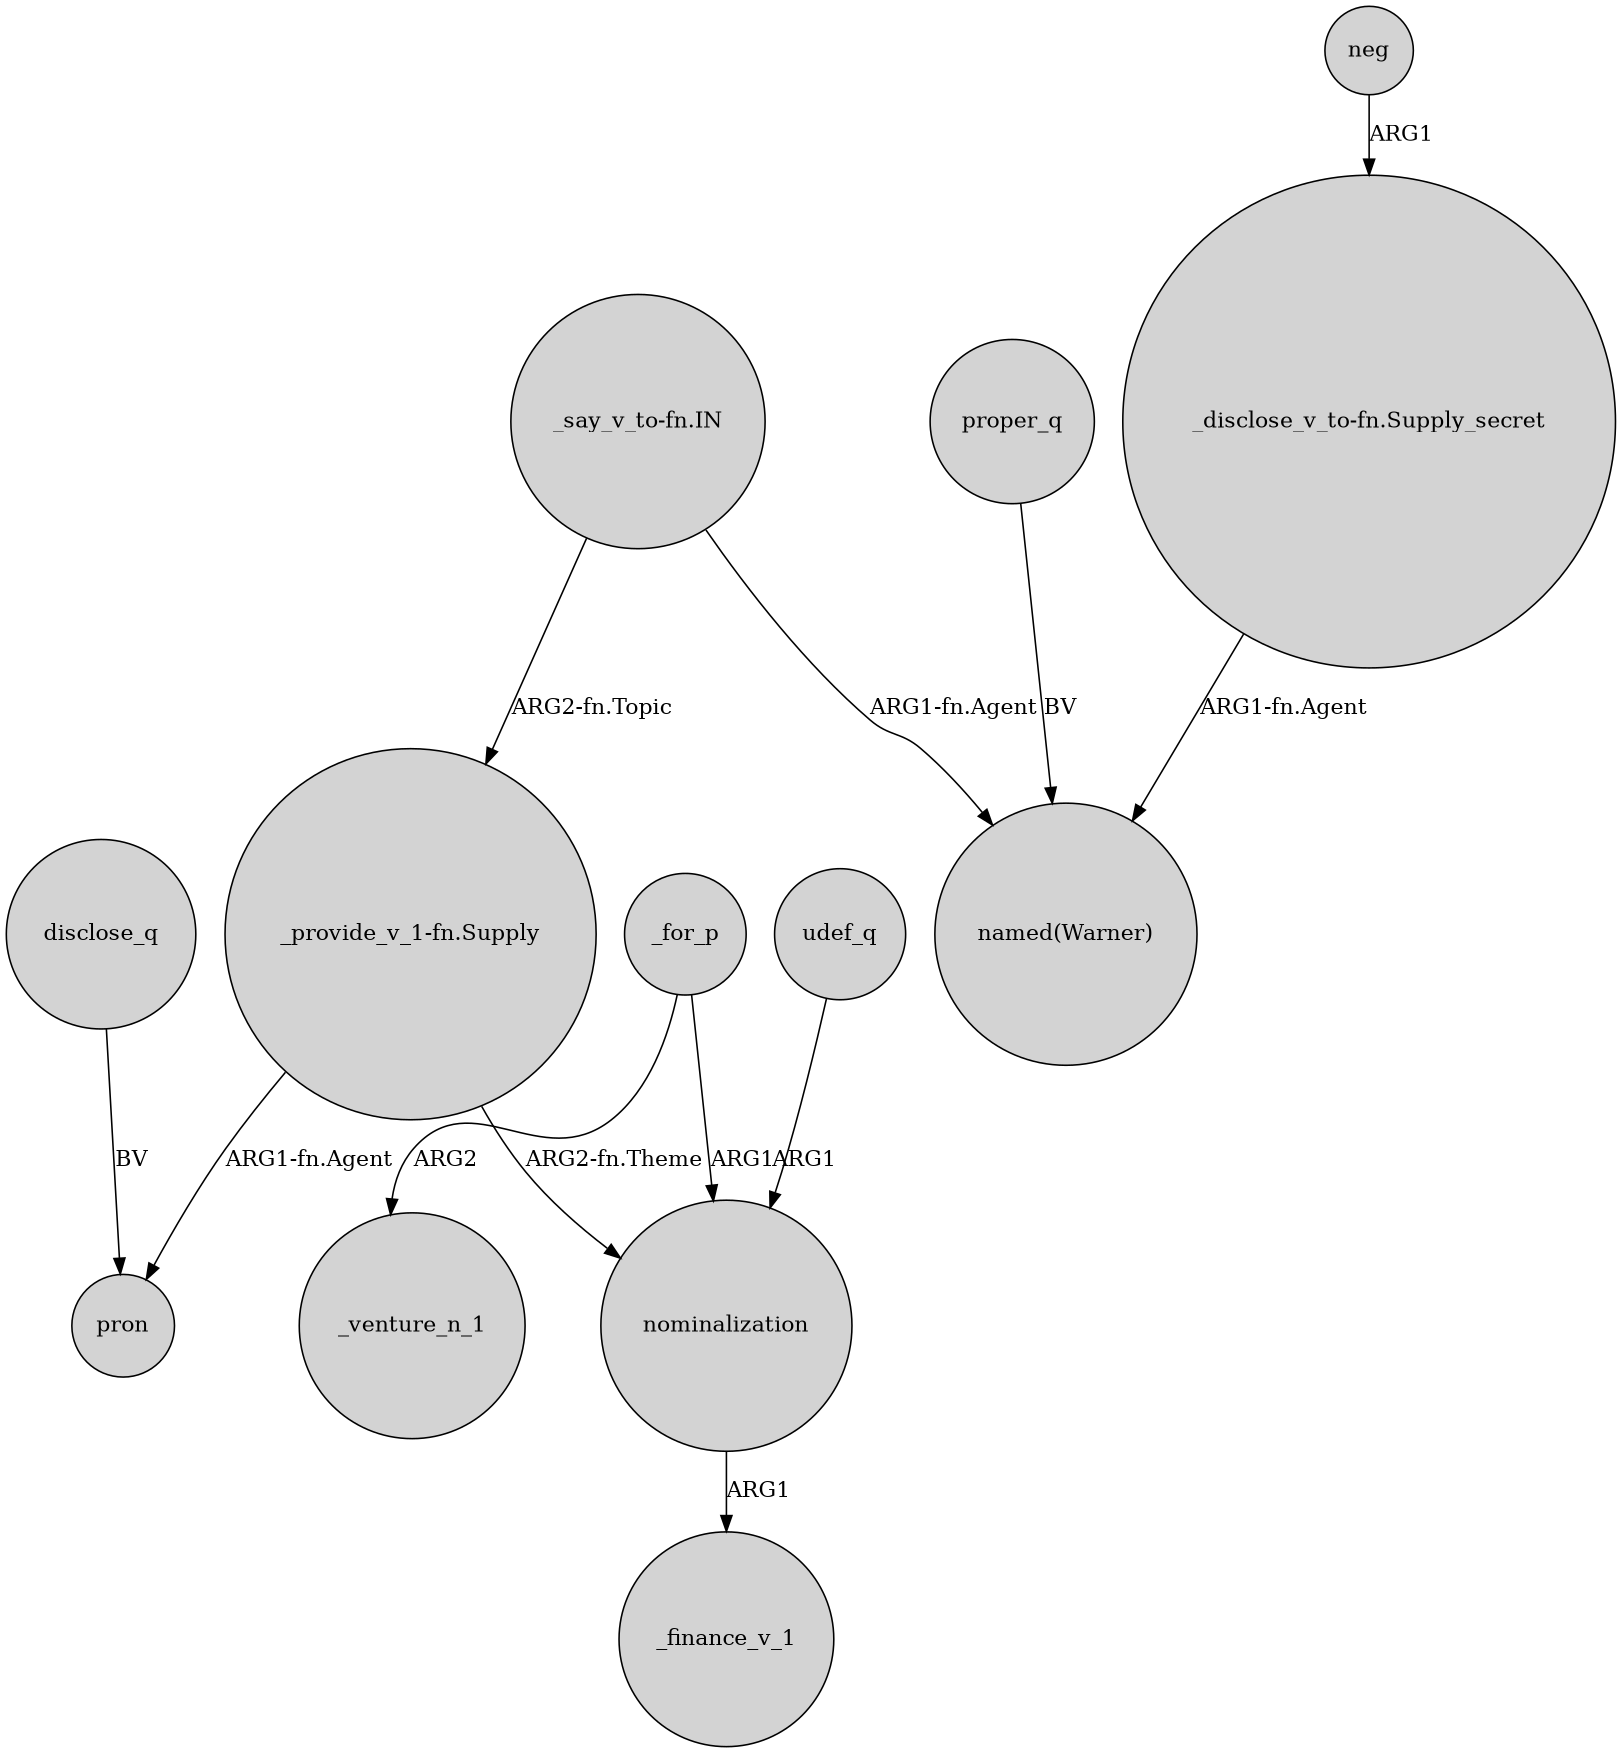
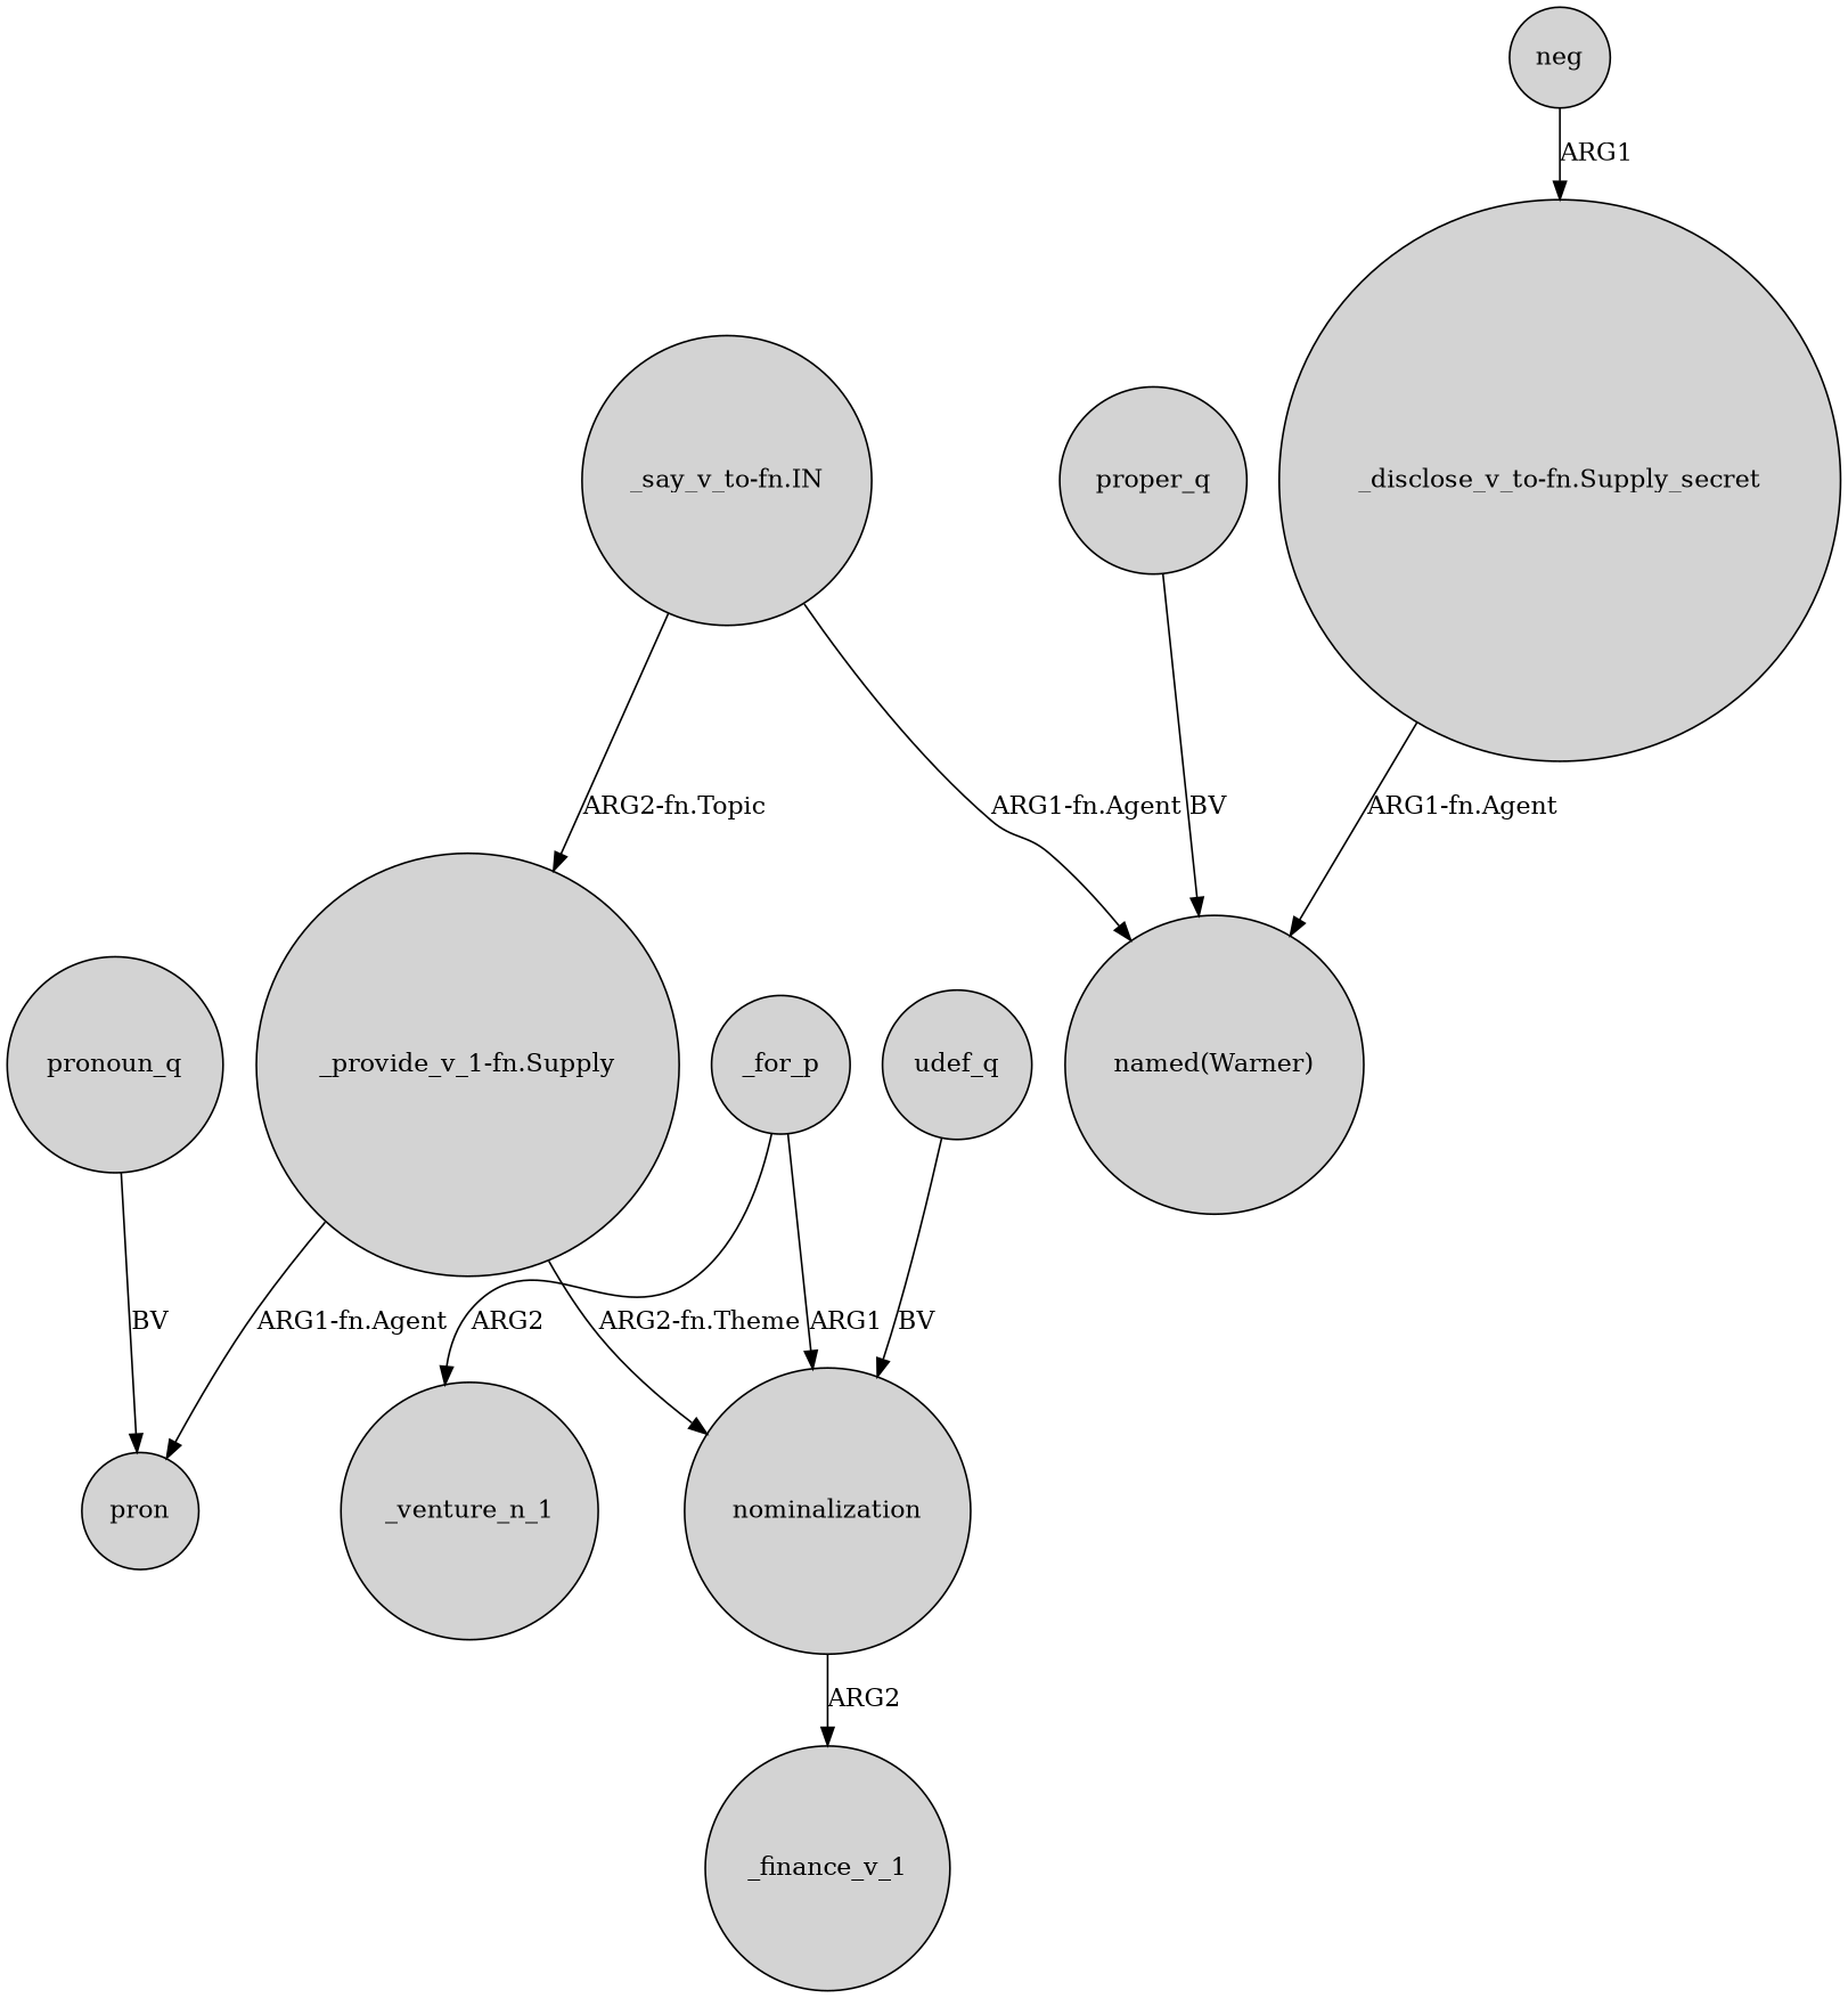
  digraph {
    node [shape=circle style=filled]
    "_provide_v_1-fn.Supply"
    pron
    nominalization
    _finance_v_1
    _for_p
    _venture_n_1
    proper_q
    "named(Warner)"
    n9 [label="_disclose_v_to-fn.Supply_secret"]
    neg
-   pronoun_q [label=disclose_q]
+   pronoun_q
    "_say_v_to-fn.IN"
    udef_q
    "_provide_v_1-fn.Supply" -> pron [label="ARG1-fn.Agent"]
    "_provide_v_1-fn.Supply" -> nominalization [label="ARG2-fn.Theme"]
-   nominalization -> _finance_v_1 [label=ARG1]
+   nominalization -> _finance_v_1 [label=ARG2]
    _for_p -> nominalization [label=ARG1]
    _for_p -> _venture_n_1 [label=ARG2]
    proper_q -> "named(Warner)" [label=BV]
    n9 -> "named(Warner)" [label="ARG1-fn.Agent"]
    neg -> n9 [label=ARG1]
    pronoun_q -> pron [label=BV]
    "_say_v_to-fn.IN" -> "_provide_v_1-fn.Supply" [label="ARG2-fn.Topic"]
    "_say_v_to-fn.IN" -> "named(Warner)" [label="ARG1-fn.Agent"]
-   udef_q -> nominalization [label=ARG1]
+   udef_q -> nominalization [label=BV]
  }
